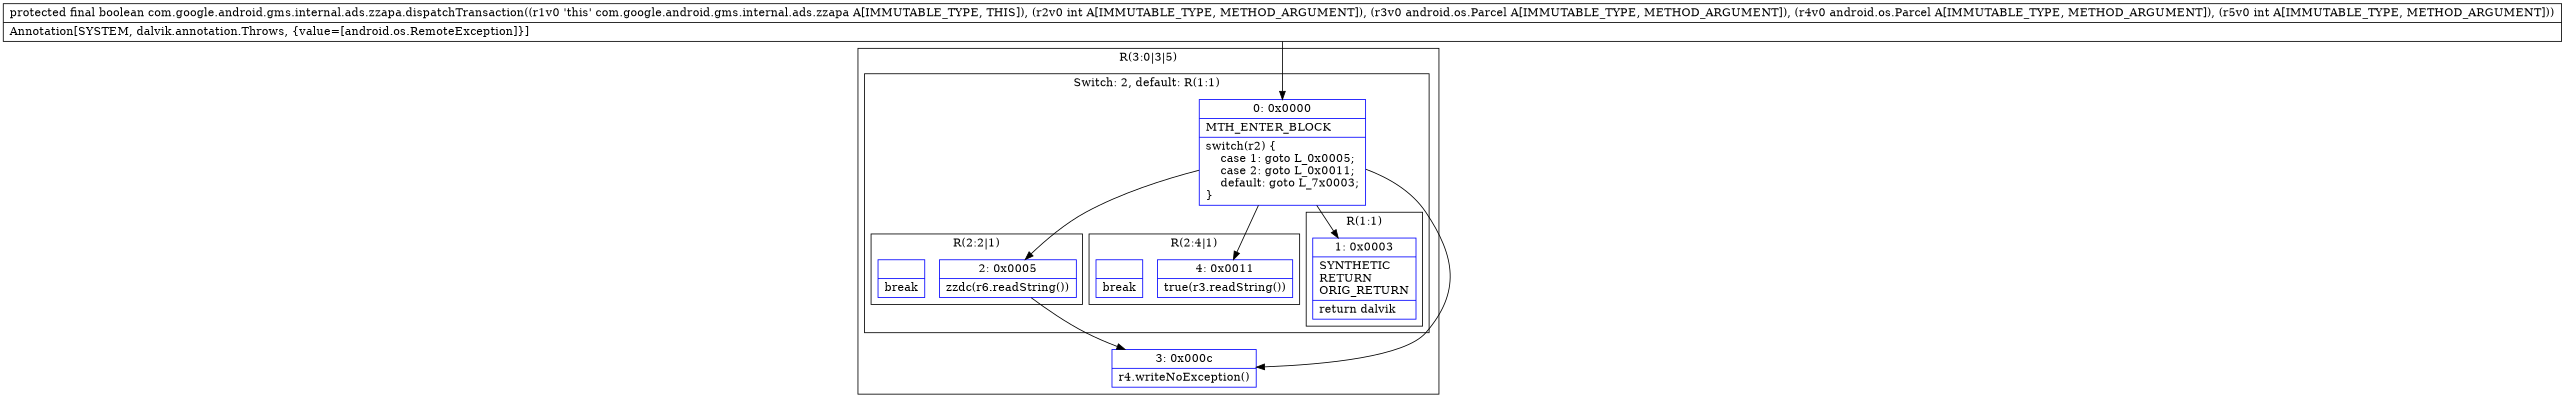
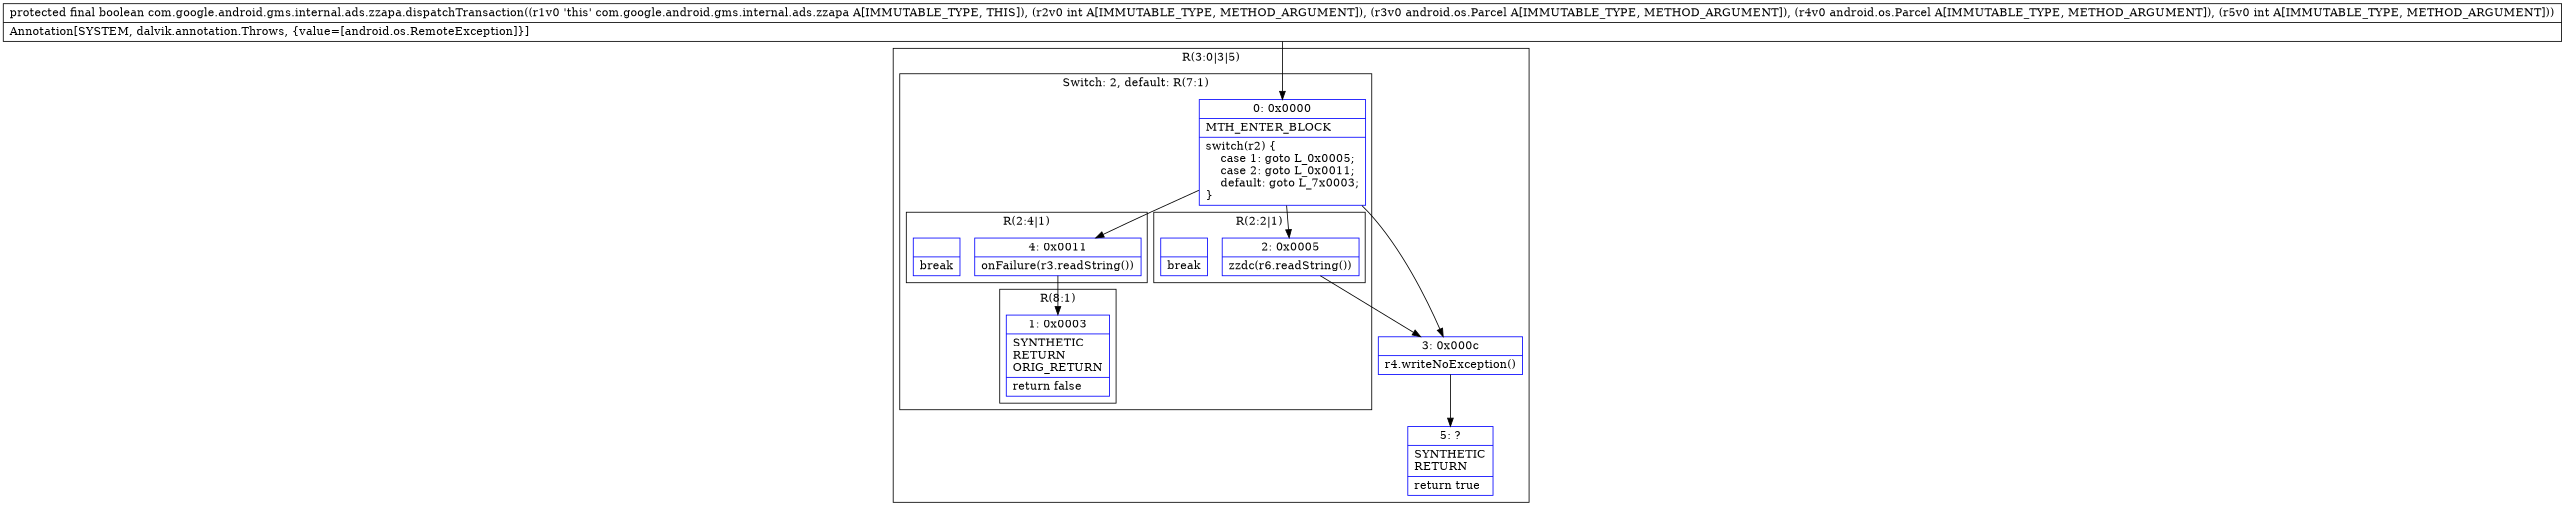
  digraph {
    node [color=blue shape=record]
    n1 [label="{2\:\ 0x0005|zzdc(r6.readString())\l}"]
    n2 [label="{|break\l}"]
-   n3 [label="{4\:\ 0x0011|true(r3.readString())\l}"]
+   n3 [label="{4\:\ 0x0011|onFailure(r3.readString())\l}"]
    n4 [label="{|break\l}"]
-   n5 [label="{1\:\ 0x0003|SYNTHETIC\lRETURN\lORIG_RETURN\l|return dalvik\l}"]
+   n5 [label="{1\:\ 0x0003|SYNTHETIC\lRETURN\lORIG_RETURN\l|return false\l}"]
    n6 [label="{0\:\ 0x0000|MTH_ENTER_BLOCK\l|switch(r2) \{\l    case 1: goto L_0x0005;\l    case 2: goto L_0x0011;\l    default: goto L_7x0003;\l\}\l}"]
    n7 [label="{3\:\ 0x000c|r4.writeNoException()\l}"]
+   n8 [label="{5\:\ ?|SYNTHETIC\lRETURN\l|return true\l}"]
    n9 [label="{protected final boolean com.google.android.gms.internal.ads.zzapa.dispatchTransaction((r1v0 'this' com.google.android.gms.internal.ads.zzapa A[IMMUTABLE_TYPE, THIS]), (r2v0 int A[IMMUTABLE_TYPE, METHOD_ARGUMENT]), (r3v0 android.os.Parcel A[IMMUTABLE_TYPE, METHOD_ARGUMENT]), (r4v0 android.os.Parcel A[IMMUTABLE_TYPE, METHOD_ARGUMENT]), (r5v0 int A[IMMUTABLE_TYPE, METHOD_ARGUMENT]))  | Annotation[SYSTEM, dalvik.annotation.Throws, \{value=[android.os.RemoteException]\}]\l}" color=""]
    subgraph cluster_1 {
      label="R(3:0|3|5)"
      n7
+     n8
      subgraph cluster_2 {
-       label="Switch: 2, default: R(1:1)"
+       label="Switch: 2, default: R(7:1)"
        n6
        subgraph cluster_3 {
          label="R(2:2|1)"
          n1
          n2
        }
        subgraph cluster_4 {
          label="R(2:4|1)"
          n3
          n4
        }
        subgraph cluster_5 {
-         label="R(1:1)"
+         label="R(8:1)"
          n5
        }
      }
    }
    n1 -> n7
    n6 -> n1
    n6 -> n3
-   n6 -> n5
+   n3 -> n5
    n6 -> n7
+   n7 -> n8
    n9 -> n6
  }
